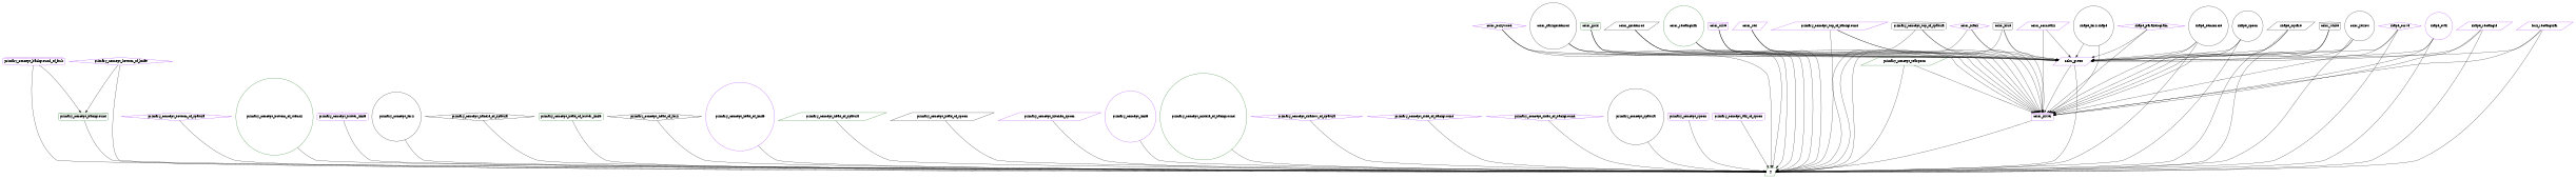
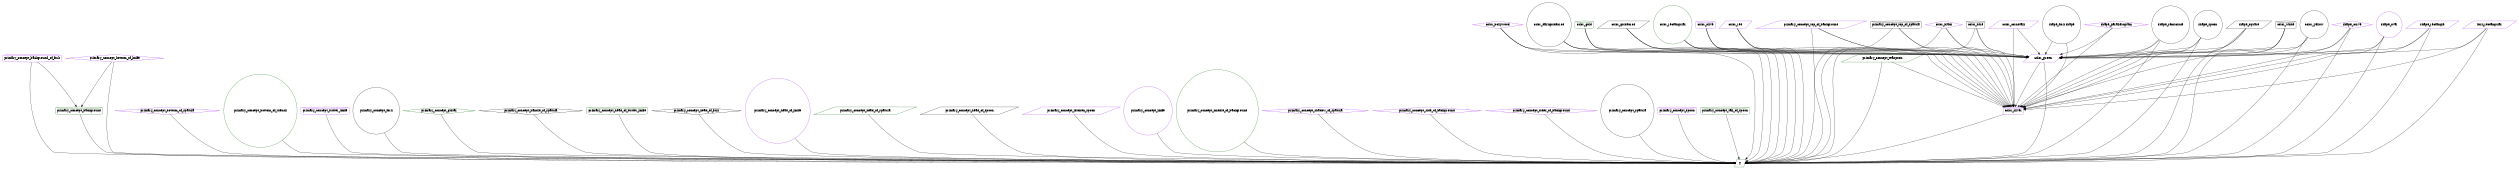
  strict digraph {
    node [color=purple shape=parallelogram]
    primary_concept_background [color=darkgreen shape=cylinder]
    y [color=darkgreen]
    primary_concept_background_of_fork [shape=cylinder]
    primary_concept_bottom_of_knife [shape=diamond]
    primary_concept_bottom_of_spatula [shape=diamond]
    primary_concept_bottom_of_utensil [color=darkgreen shape=circle]
    primary_concept_butter_knife [shape=cylinder]
    primary_concept_fork [color=black shape=circle]
+   primary_concept_guitar [color=darkgreen shape=diamond]
    primary_concept_handle_of_spatula [color=black shape=diamond]
    primary_concept_head_of_butter_knife [color=darkgreen shape=cylinder]
    primary_concept_head_of_fork [color=black shape=diamond]
    primary_concept_head_of_knife [shape=circle]
    primary_concept_head_of_spatula [color=darkgreen]
    primary_concept_head_of_spoon [color=black]
    primary_concept_kitchen_spoon
    primary_concept_knife [shape=circle]
    primary_concept_middle_of_background [color=darkgreen shape=circle]
    primary_concept_shadow_of_spatula [shape=diamond]
    primary_concept_side_of_background [shape=diamond]
    primary_concept_sides_of_background [shape=diamond]
    primary_concept_spatula [color=black shape=circle]
    primary_concept_spoon [shape=cylinder]
-   primary_concept_tail_of_spoon [shape=cylinder]
+   primary_concept_tail_of_spoon [color=darkgreen shape=cylinder]
    primary_concept_teaspoon [color=darkgreen]
    color_silver [shape=cylinder]
    primary_concept_top_of_background
    color_green
    primary_concept_top_of_spatula [color=black shape=cylinder]
    color_black [shape=diamond]
    color_blue [color=black shape=cylinder]
    color_bollywood [shape=diamond]
    color_darkgoldenrod [color=black shape=circle]
    color_gold [color=darkgreen shape=cylinder]
    color_goldenrod [color=black]
    n36 [color=darkgreen label=color_rectangular shape=circle]
    color_olive [shape=cylinder]
    color_red
    color_white [color=black shape=cylinder]
    color_yellow [color=black shape=circle]
    shape_curve [shape=diamond]
    shape_oval [shape=circle]
    shape_rectangle
    n44 [label=fork_rectangular]
    shape_semicircle [color=black shape=circle]
    shape_spoon [color=black shape=circle]
    shape_square [color=black]
    color_cornstalk
    "shape_fork shape" [color=black shape=circle]
    shape_parallelogram [shape=diamond]
    primary_concept_background -> y
    primary_concept_background_of_fork -> primary_concept_background
    primary_concept_background_of_fork -> y
    primary_concept_bottom_of_knife -> primary_concept_background
    primary_concept_bottom_of_knife -> y
    primary_concept_bottom_of_spatula -> y
    primary_concept_bottom_of_utensil -> y
    primary_concept_butter_knife -> y
    primary_concept_fork -> y
+   primary_concept_guitar -> y
    primary_concept_handle_of_spatula -> y
    primary_concept_head_of_butter_knife -> y
    primary_concept_head_of_fork -> y
    primary_concept_head_of_knife -> y
    primary_concept_head_of_spatula -> y
    primary_concept_head_of_spoon -> y
    primary_concept_kitchen_spoon -> y
    primary_concept_knife -> y
    primary_concept_middle_of_background -> y
    primary_concept_shadow_of_spatula -> y
    primary_concept_side_of_background -> y
    primary_concept_sides_of_background -> y
    primary_concept_spatula -> y
    primary_concept_spoon -> y
    primary_concept_tail_of_spoon -> y
    primary_concept_teaspoon -> y
    primary_concept_teaspoon -> color_silver
    color_silver -> y
    primary_concept_top_of_background -> y
    primary_concept_top_of_background -> color_silver
    primary_concept_top_of_background -> color_green
    color_green -> y
    color_green -> color_silver
    primary_concept_top_of_spatula -> y
    primary_concept_top_of_spatula -> color_silver
    primary_concept_top_of_spatula -> color_green
    color_black -> y
    color_black -> color_silver
    color_black -> color_green
    color_blue -> y
    color_blue -> color_silver
    color_blue -> color_green
    color_bollywood -> y
    color_bollywood -> color_silver
    color_bollywood -> color_green
    color_darkgoldenrod -> y
    color_darkgoldenrod -> color_silver
    color_darkgoldenrod -> color_green
    color_gold -> y
    color_gold -> color_silver
    color_gold -> color_green
    color_goldenrod -> y
    color_goldenrod -> color_silver
    color_goldenrod -> color_green
    n36 -> y
    n36 -> color_silver
    n36 -> color_green
    color_olive -> y
    color_olive -> color_silver
    color_olive -> color_green
    color_red -> y
    color_red -> color_silver
    color_red -> color_green
    color_white -> y
    color_white -> color_silver
    color_white -> color_green
    color_yellow -> y
    color_yellow -> color_silver
    color_yellow -> color_green
    shape_curve -> y
    shape_curve -> color_silver
    shape_curve -> color_green
    shape_oval -> y
    shape_oval -> color_silver
    shape_oval -> color_green
    shape_rectangle -> y
    shape_rectangle -> color_silver
    shape_rectangle -> color_green
    n44 -> y
    n44 -> color_silver
    n44 -> color_green
    shape_semicircle -> y
    shape_semicircle -> color_silver
    shape_semicircle -> color_green
    shape_spoon -> y
    shape_spoon -> color_silver
    shape_spoon -> color_green
    shape_square -> y
    shape_square -> color_silver
    shape_square -> color_green
    color_cornstalk -> color_silver
    color_cornstalk -> color_green
    "shape_fork shape" -> color_silver
    "shape_fork shape" -> color_green
    shape_parallelogram -> color_silver
    shape_parallelogram -> color_green
  }
